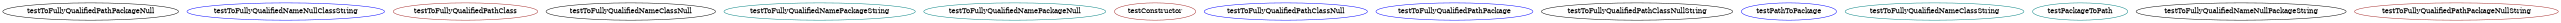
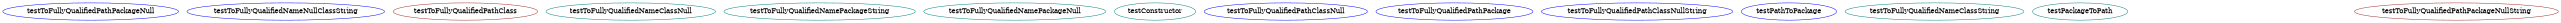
  digraph {
    node [color=black]
-   testToFullyQualifiedPathPackageNull
+   testToFullyQualifiedPathPackageNull [color=blue]
    testToFullyQualifiedNameNullClassString [color=blue]
    testToFullyQualifiedPathClass [color=brown]
-   testToFullyQualifiedNameClassNull
+   testToFullyQualifiedNameClassNull [color=teal]
    testToFullyQualifiedNamePackageString [color=teal]
    testToFullyQualifiedNamePackageNull [color=teal]
-   testConstructor [color=brown]
+   testConstructor [color=teal]
    testToFullyQualifiedPathClassNull [color=blue]
    testToFullyQualifiedPathPackage [color=blue]
-   testToFullyQualifiedPathClassNullString
+   testToFullyQualifiedPathClassNullString [color=blue]
    testPathToPackage [color=blue]
    testToFullyQualifiedNameClassString [color=teal]
    testPackageToPath [color=teal]
-   testToFullyQualifiedNameNullPackageString
    testToFullyQualifiedPathPackageNullString [color=brown]
  }
